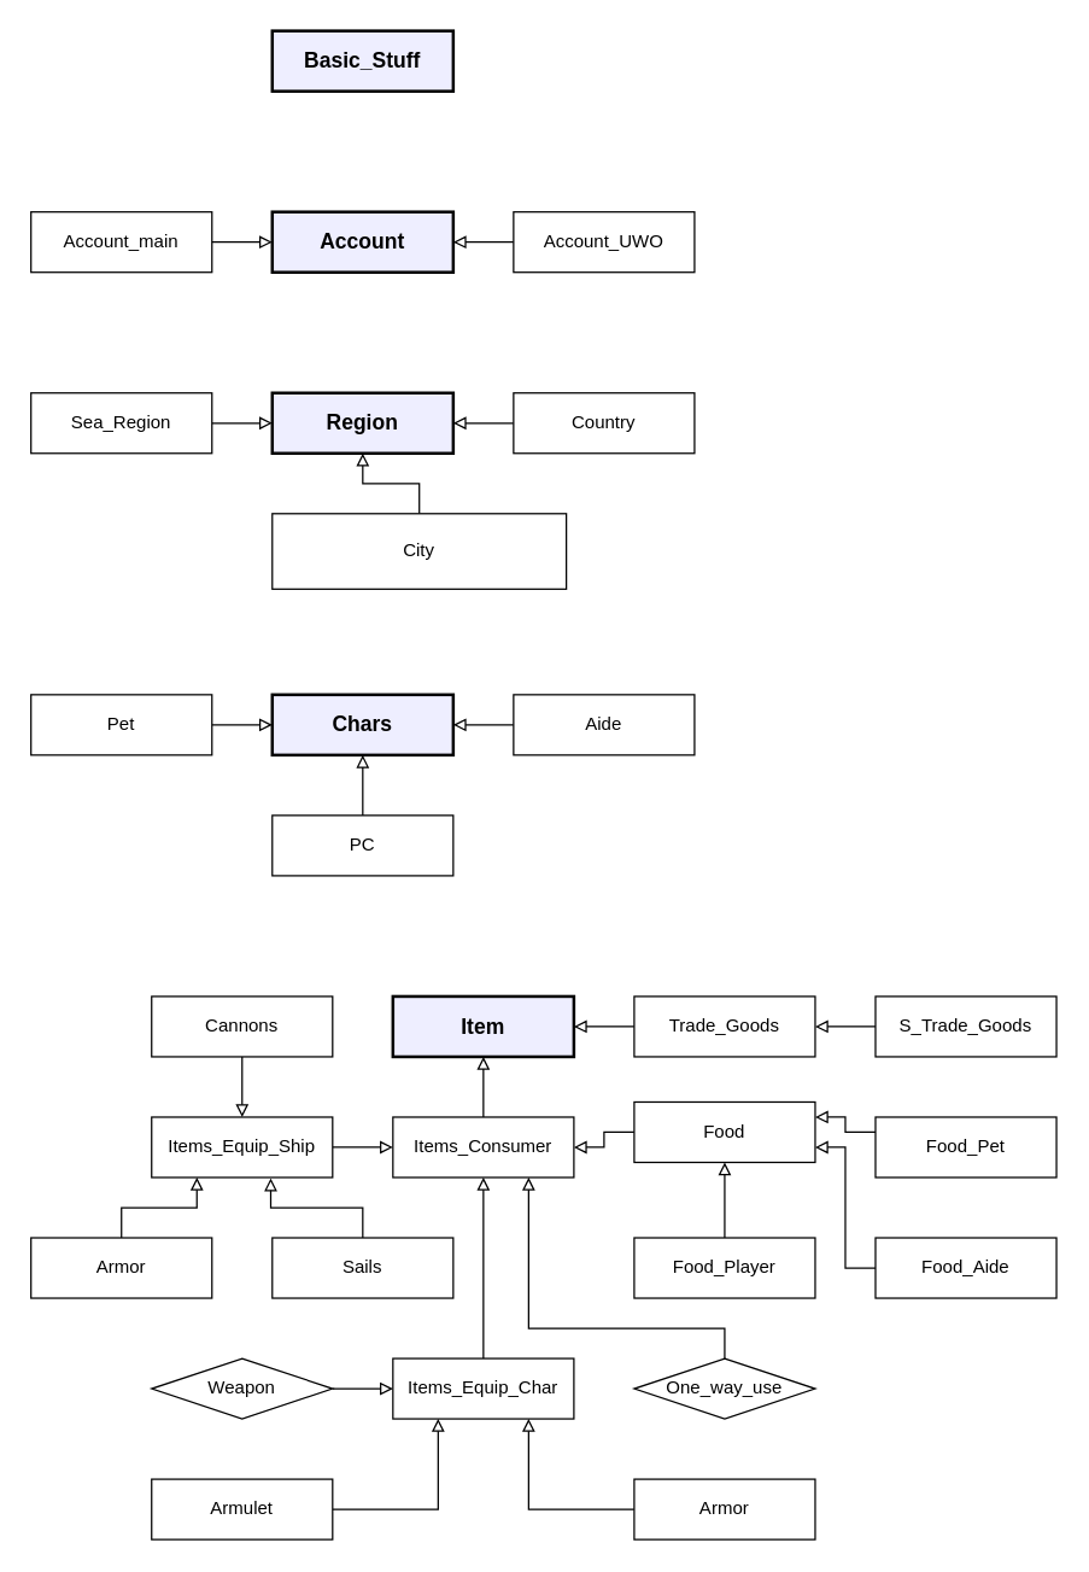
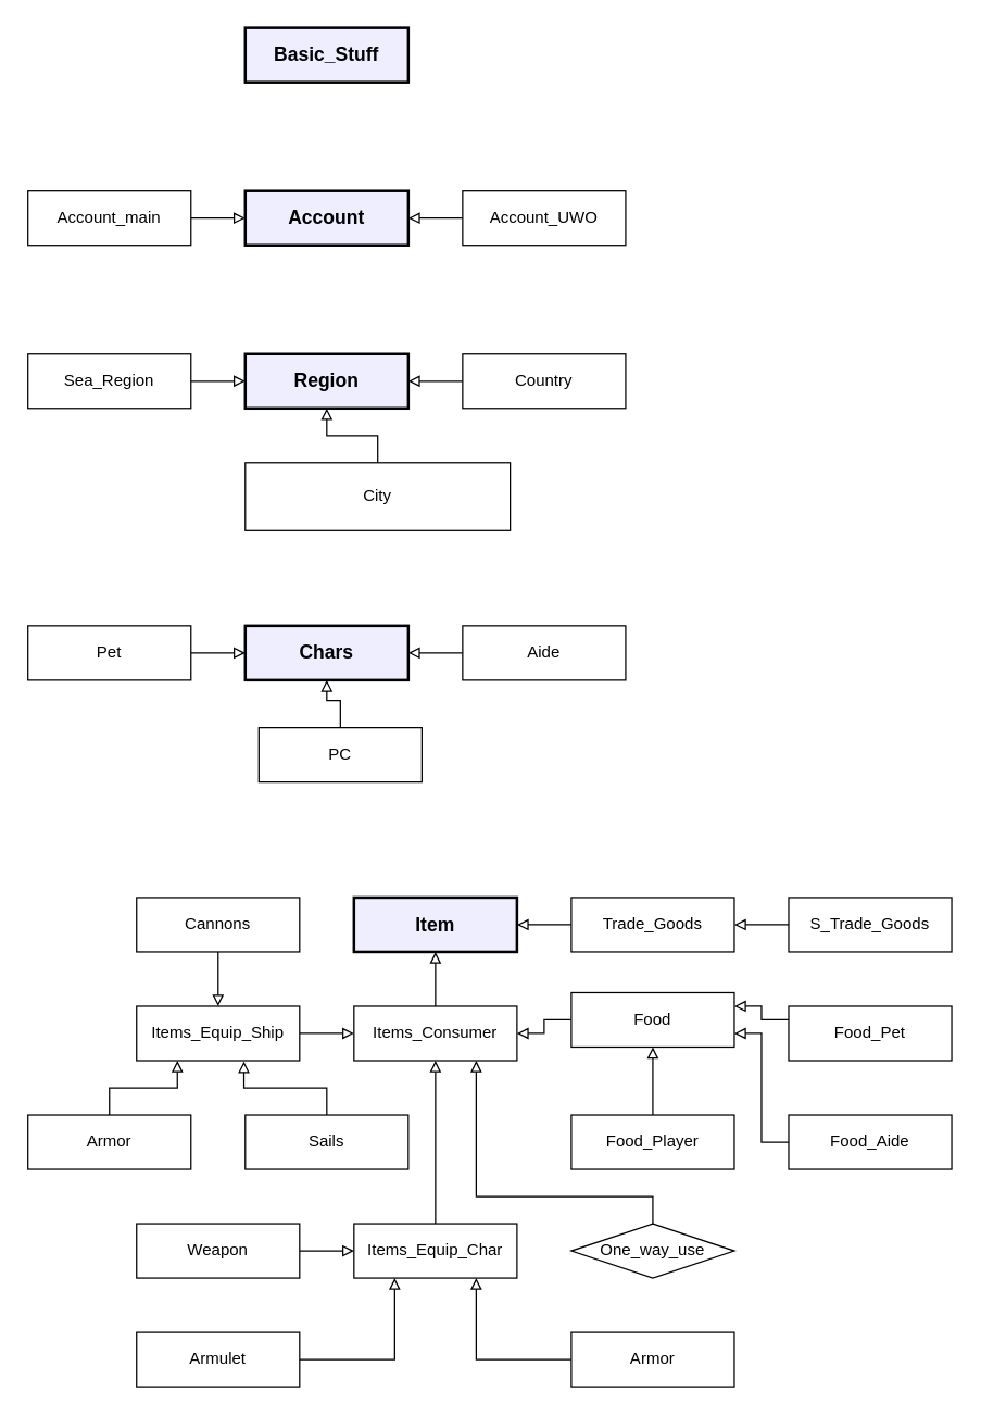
  <mxCell id="0" />
  <mxCell id="1" parent="0" />
  <mxCell id="2" value="Chars" style="rounded=0;whiteSpace=wrap;html=1;fontSize=14;fontStyle=1;strokeWidth=2;fillColor=#EEEEFF;" vertex="1" parent="1"><mxGeometry x="180" y="460" width="120" height="40" as="geometry" /></mxCell>
  <mxCell id="3" value="Account" style="rounded=0;whiteSpace=wrap;html=1;" vertex="1" parent="1"><mxGeometry x="180" y="140" width="120" height="40" as="geometry" /></mxCell>
  <mxCell id="4" value="Item" style="rounded=0;whiteSpace=wrap;html=1;fontSize=14;fontStyle=1;strokeWidth=2;fillColor=#EEEEFF;" vertex="1" parent="1"><mxGeometry x="260" y="660" width="120" height="40" as="geometry" /></mxCell>
  <mxCell id="5" value="Region" style="rounded=0;whiteSpace=wrap;html=1;" vertex="1" parent="1"><mxGeometry x="180" y="260" width="120" height="40" as="geometry" /></mxCell>
  <mxCell id="6" value="" style="edgeStyle=orthogonalEdgeStyle;rounded=0;orthogonalLoop=1;jettySize=auto;html=1;endArrow=block;endFill=0;" edge="1" parent="1" source="7" target="2"><mxGeometry relative="1" as="geometry" /></mxCell>
- <mxCell id="7" value="PC" style="rounded=0;whiteSpace=wrap;html=1;" vertex="1" parent="1"><mxGeometry x="180" y="540" width="120" height="40" as="geometry" /></mxCell>
+ <mxCell id="7" value="PC" style="rounded=0;whiteSpace=wrap;html=1;" vertex="1" parent="1"><mxGeometry x="190" y="535" width="120" height="40" as="geometry" /></mxCell>
  <mxCell id="8" value="" style="edgeStyle=orthogonalEdgeStyle;rounded=0;orthogonalLoop=1;jettySize=auto;html=1;endArrow=block;endFill=0;" edge="1" parent="1" source="9" target="2"><mxGeometry relative="1" as="geometry" /></mxCell>
  <mxCell id="9" value="Aide" style="rounded=0;whiteSpace=wrap;html=1;" vertex="1" parent="1"><mxGeometry x="340" y="460" width="120" height="40" as="geometry" /></mxCell>
  <mxCell id="10" value="" style="edgeStyle=orthogonalEdgeStyle;rounded=0;orthogonalLoop=1;jettySize=auto;html=1;endArrow=block;endFill=0;" edge="1" parent="1" source="11" target="2"><mxGeometry relative="1" as="geometry" /></mxCell>
  <mxCell id="11" value="Pet" style="rounded=0;whiteSpace=wrap;html=1;" vertex="1" parent="1"><mxGeometry x="20" y="460" width="120" height="40" as="geometry" /></mxCell>
  <mxCell id="12" value="" style="edgeStyle=orthogonalEdgeStyle;rounded=0;orthogonalLoop=1;jettySize=auto;html=1;endArrow=block;endFill=0;" edge="1" parent="1" source="13" target="3"><mxGeometry relative="1" as="geometry" /></mxCell>
  <mxCell id="13" value="Account_main" style="rounded=0;whiteSpace=wrap;html=1;" vertex="1" parent="1"><mxGeometry x="20" y="140" width="120" height="40" as="geometry" /></mxCell>
  <mxCell id="14" value="" style="edgeStyle=orthogonalEdgeStyle;rounded=0;orthogonalLoop=1;jettySize=auto;html=1;endArrow=block;endFill=0;" edge="1" parent="1" source="15" target="3"><mxGeometry relative="1" as="geometry" /></mxCell>
  <mxCell id="15" value="Account_UWO" style="rounded=0;whiteSpace=wrap;html=1;" vertex="1" parent="1"><mxGeometry x="340" y="140" width="120" height="40" as="geometry" /></mxCell>
  <mxCell id="16" value="" style="edgeStyle=orthogonalEdgeStyle;rounded=0;orthogonalLoop=1;jettySize=auto;html=1;endArrow=block;endFill=0;" edge="1" parent="1" source="17" target="5"><mxGeometry relative="1" as="geometry" /></mxCell>
  <mxCell id="17" value="Country" style="rounded=0;whiteSpace=wrap;html=1;" vertex="1" parent="1"><mxGeometry x="340" y="260" width="120" height="40" as="geometry" /></mxCell>
  <mxCell id="18" value="" style="edgeStyle=orthogonalEdgeStyle;rounded=0;orthogonalLoop=1;jettySize=auto;html=1;endArrow=block;endFill=0;" edge="1" parent="1" source="19" target="5"><mxGeometry relative="1" as="geometry" /></mxCell>
  <mxCell id="19" value="Sea_Region" style="rounded=0;whiteSpace=wrap;html=1;" vertex="1" parent="1"><mxGeometry x="20" y="260" width="120" height="40" as="geometry" /></mxCell>
  <mxCell id="20" value="" style="edgeStyle=orthogonalEdgeStyle;rounded=0;orthogonalLoop=1;jettySize=auto;html=1;endArrow=block;endFill=0;" edge="1" parent="1" source="21" target="5"><mxGeometry relative="1" as="geometry" /></mxCell>
  <mxCell id="21" value="City" style="rounded=0;whiteSpace=wrap;html=1;" vertex="1" parent="1"><mxGeometry x="180" y="340" width="195" height="50" as="geometry" /></mxCell>
  <mxCell id="22" value="Basic_Stuff" style="rounded=0;whiteSpace=wrap;html=1;" vertex="1" parent="1"><mxGeometry x="180" y="20" width="120" height="40" as="geometry" /></mxCell>
  <mxCell id="23" value="" style="edgeStyle=orthogonalEdgeStyle;rounded=0;orthogonalLoop=1;jettySize=auto;html=1;endArrow=block;endFill=0;" edge="1" parent="1" source="24" target="4"><mxGeometry relative="1" as="geometry" /></mxCell>
  <mxCell id="24" value="Trade_Goods" style="rounded=0;whiteSpace=wrap;html=1;" vertex="1" parent="1"><mxGeometry x="420" y="660" width="120" height="40" as="geometry" /></mxCell>
  <mxCell id="25" value="" style="edgeStyle=orthogonalEdgeStyle;rounded=0;orthogonalLoop=1;jettySize=auto;html=1;endArrow=block;endFill=0;" edge="1" parent="1" source="26" target="4"><mxGeometry relative="1" as="geometry" /></mxCell>
  <mxCell id="26" value="Items_Consumer" style="rounded=0;whiteSpace=wrap;html=1;" vertex="1" parent="1"><mxGeometry x="260" y="740" width="120" height="40" as="geometry" /></mxCell>
  <mxCell id="27" value="" style="edgeStyle=orthogonalEdgeStyle;rounded=0;orthogonalLoop=1;jettySize=auto;html=1;endArrow=block;endFill=0;" edge="1" parent="1" source="28" target="24"><mxGeometry relative="1" as="geometry" /></mxCell>
  <mxCell id="28" value="S_Trade_Goods" style="rounded=0;whiteSpace=wrap;html=1;" vertex="1" parent="1"><mxGeometry x="580" y="660" width="120" height="40" as="geometry" /></mxCell>
  <mxCell id="29" value="" style="edgeStyle=orthogonalEdgeStyle;rounded=0;orthogonalLoop=1;jettySize=auto;html=1;endArrow=block;endFill=0;" edge="1" parent="1" source="30" target="26"><mxGeometry relative="1" as="geometry" /></mxCell>
  <mxCell id="30" value="Food" style="rounded=0;whiteSpace=wrap;html=1;" vertex="1" parent="1"><mxGeometry x="420" y="730" width="120" height="40" as="geometry" /></mxCell>
  <mxCell id="31" value="" style="edgeStyle=orthogonalEdgeStyle;rounded=0;orthogonalLoop=1;jettySize=auto;html=1;endArrow=block;endFill=0;entryX=1;entryY=0.25;entryDx=0;entryDy=0;exitX=0;exitY=0.25;exitDx=0;exitDy=0;" edge="1" parent="1" source="32" target="30"><mxGeometry relative="1" as="geometry" /></mxCell>
  <mxCell id="32" value="Food_Pet" style="rounded=0;whiteSpace=wrap;html=1;" vertex="1" parent="1"><mxGeometry x="580" y="740" width="120" height="40" as="geometry" /></mxCell>
  <mxCell id="33" value="" style="edgeStyle=orthogonalEdgeStyle;rounded=0;orthogonalLoop=1;jettySize=auto;html=1;endArrow=block;endFill=0;entryX=1;entryY=0.75;entryDx=0;entryDy=0;" edge="1" parent="1" source="34" target="30"><mxGeometry relative="1" as="geometry" /></mxCell>
  <mxCell id="34" value="Food_Aide" style="rounded=0;whiteSpace=wrap;html=1;" vertex="1" parent="1"><mxGeometry x="580" y="820" width="120" height="40" as="geometry" /></mxCell>
  <mxCell id="35" style="edgeStyle=orthogonalEdgeStyle;rounded=0;orthogonalLoop=1;jettySize=auto;html=1;endArrow=block;endFill=0;exitX=0.5;exitY=0;exitDx=0;exitDy=0;entryX=0.5;entryY=1;entryDx=0;entryDy=0;" edge="1" parent="1" source="36" target="26"><mxGeometry relative="1" as="geometry" /></mxCell>
  <mxCell id="36" value="Items_Equip_Char" style="rounded=0;whiteSpace=wrap;html=1;" vertex="1" parent="1"><mxGeometry x="260" y="900" width="120" height="40" as="geometry" /></mxCell>
  <mxCell id="37" value="" style="edgeStyle=orthogonalEdgeStyle;rounded=0;orthogonalLoop=1;jettySize=auto;html=1;endArrow=block;endFill=0;entryX=0.25;entryY=1;entryDx=0;entryDy=0;" edge="1" parent="1" source="38" target="36"><mxGeometry relative="1" as="geometry" /></mxCell>
  <mxCell id="38" value="Armulet" style="rounded=0;whiteSpace=wrap;html=1;" vertex="1" parent="1"><mxGeometry x="100" y="980" width="120" height="40" as="geometry" /></mxCell>
  <mxCell id="39" value="" style="edgeStyle=orthogonalEdgeStyle;rounded=0;orthogonalLoop=1;jettySize=auto;html=1;endArrow=block;endFill=0;" edge="1" parent="1" source="40" target="36"><mxGeometry relative="1" as="geometry" /></mxCell>
- <mxCell id="40" value="Weapon" style="rhombus;whiteSpace=wrap;html=1;" vertex="1" parent="1"><mxGeometry x="100" y="900" width="120" height="40" as="geometry" /></mxCell>
+ <mxCell id="40" value="Weapon" style="rounded=0;whiteSpace=wrap;html=1;" vertex="1" parent="1"><mxGeometry x="100" y="900" width="120" height="40" as="geometry" /></mxCell>
  <mxCell id="41" value="" style="edgeStyle=orthogonalEdgeStyle;rounded=0;orthogonalLoop=1;jettySize=auto;html=1;endArrow=block;endFill=0;" edge="1" parent="1" source="42" target="26"><mxGeometry relative="1" as="geometry" /></mxCell>
  <mxCell id="42" value="Items_Equip_Ship" style="rounded=0;whiteSpace=wrap;html=1;" vertex="1" parent="1"><mxGeometry x="100" y="740" width="120" height="40" as="geometry" /></mxCell>
  <mxCell id="43" value="" style="edgeStyle=orthogonalEdgeStyle;rounded=0;orthogonalLoop=1;jettySize=auto;html=1;endArrow=block;endFill=0;entryX=0.75;entryY=1;entryDx=0;entryDy=0;" edge="1" parent="1" source="44" target="36"><mxGeometry relative="1" as="geometry" /></mxCell>
  <mxCell id="44" value="Armor" style="rounded=0;whiteSpace=wrap;html=1;" vertex="1" parent="1"><mxGeometry x="420" y="980" width="120" height="40" as="geometry" /></mxCell>
  <mxCell id="45" value="" style="edgeStyle=orthogonalEdgeStyle;rounded=0;orthogonalLoop=1;jettySize=auto;html=1;endArrow=block;endFill=0;" edge="1" parent="1" source="46" target="42"><mxGeometry relative="1" as="geometry" /></mxCell>
  <mxCell id="46" value="Cannons" style="rounded=0;whiteSpace=wrap;html=1;" vertex="1" parent="1"><mxGeometry x="100" y="660" width="120" height="40" as="geometry" /></mxCell>
  <mxCell id="47" value="" style="edgeStyle=orthogonalEdgeStyle;rounded=0;orthogonalLoop=1;jettySize=auto;html=1;endArrow=block;endFill=0;entryX=0.658;entryY=1.013;entryDx=0;entryDy=0;entryPerimeter=0;" edge="1" parent="1" source="48" target="42"><mxGeometry relative="1" as="geometry" /></mxCell>
  <mxCell id="48" value="Sails" style="rounded=0;whiteSpace=wrap;html=1;" vertex="1" parent="1"><mxGeometry x="180" y="820" width="120" height="40" as="geometry" /></mxCell>
  <mxCell id="49" value="" style="edgeStyle=orthogonalEdgeStyle;rounded=0;orthogonalLoop=1;jettySize=auto;html=1;endArrow=block;endFill=0;" edge="1" parent="1" source="50" target="30"><mxGeometry relative="1" as="geometry" /></mxCell>
  <mxCell id="50" value="Food_Player" style="rounded=0;whiteSpace=wrap;html=1;" vertex="1" parent="1"><mxGeometry x="420" y="820" width="120" height="40" as="geometry" /></mxCell>
  <mxCell id="51" style="edgeStyle=orthogonalEdgeStyle;rounded=0;orthogonalLoop=1;jettySize=auto;html=1;entryX=0.25;entryY=1;entryDx=0;entryDy=0;endArrow=block;endFill=0;" edge="1" parent="1" source="52" target="42"><mxGeometry relative="1" as="geometry" /></mxCell>
  <mxCell id="52" value="Armor" style="rounded=0;whiteSpace=wrap;html=1;" vertex="1" parent="1"><mxGeometry x="20" y="820" width="120" height="40" as="geometry" /></mxCell>
  <mxCell id="53" style="edgeStyle=orthogonalEdgeStyle;rounded=0;orthogonalLoop=1;jettySize=auto;html=1;entryX=0.75;entryY=1;entryDx=0;entryDy=0;endArrow=block;endFill=0;" edge="1" parent="1" source="54" target="26"><mxGeometry relative="1" as="geometry"><Array as="points"><mxPoint x="480" y="880" /><mxPoint x="350" y="880" /></Array></mxGeometry></mxCell>
  <mxCell id="54" value="One_way_use" style="rhombus;whiteSpace=wrap;html=1;" vertex="1" parent="1"><mxGeometry x="420" y="900" width="120" height="40" as="geometry" /></mxCell>
  <mxCell id="55" value="Basic_Stuff" style="rounded=0;whiteSpace=wrap;html=1;fontSize=14;fontStyle=1;strokeWidth=2;fillColor=#EEEEFF;" vertex="1" parent="1"><mxGeometry x="180" y="20" width="120" height="40" as="geometry" /></mxCell>
  <mxCell id="56" value="Account" style="rounded=0;whiteSpace=wrap;html=1;fontSize=14;fontStyle=1;strokeWidth=2;fillColor=#EEEEFF;" vertex="1" parent="1"><mxGeometry x="180" y="140" width="120" height="40" as="geometry" /></mxCell>
  <mxCell id="57" value="Region" style="rounded=0;whiteSpace=wrap;html=1;fontSize=14;fontStyle=1;strokeWidth=2;fillColor=#EEEEFF;" vertex="1" parent="1"><mxGeometry x="180" y="260" width="120" height="40" as="geometry" /></mxCell>
